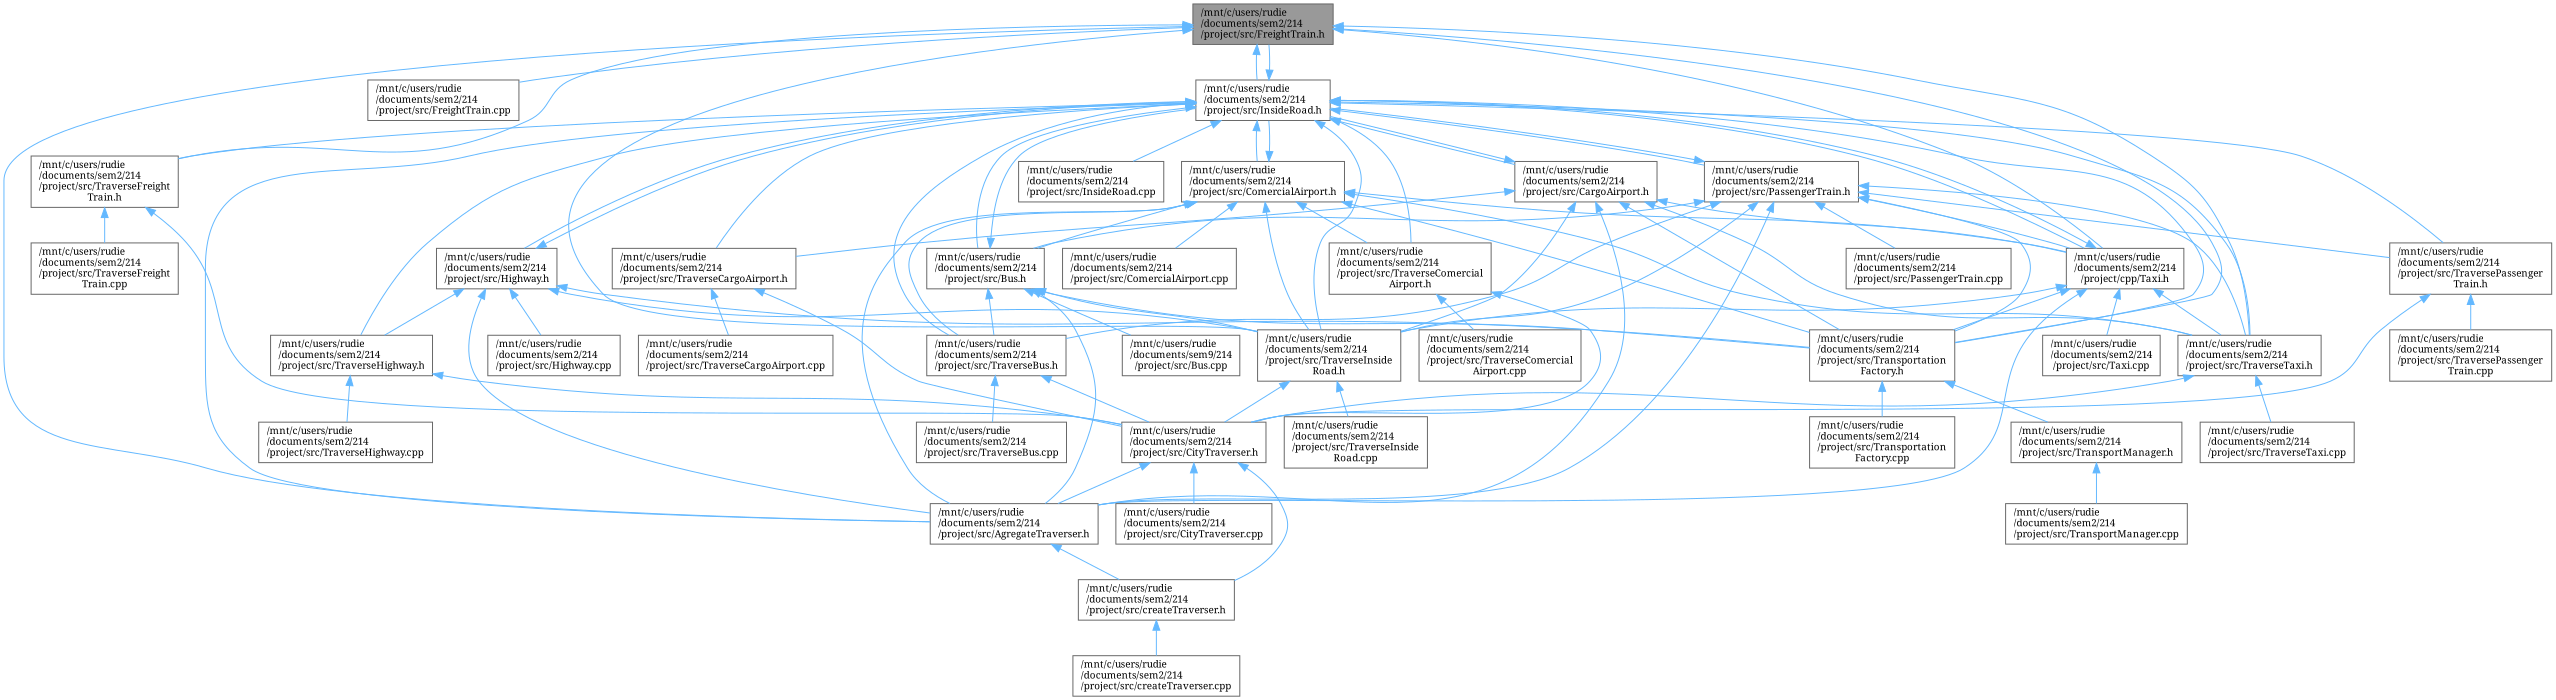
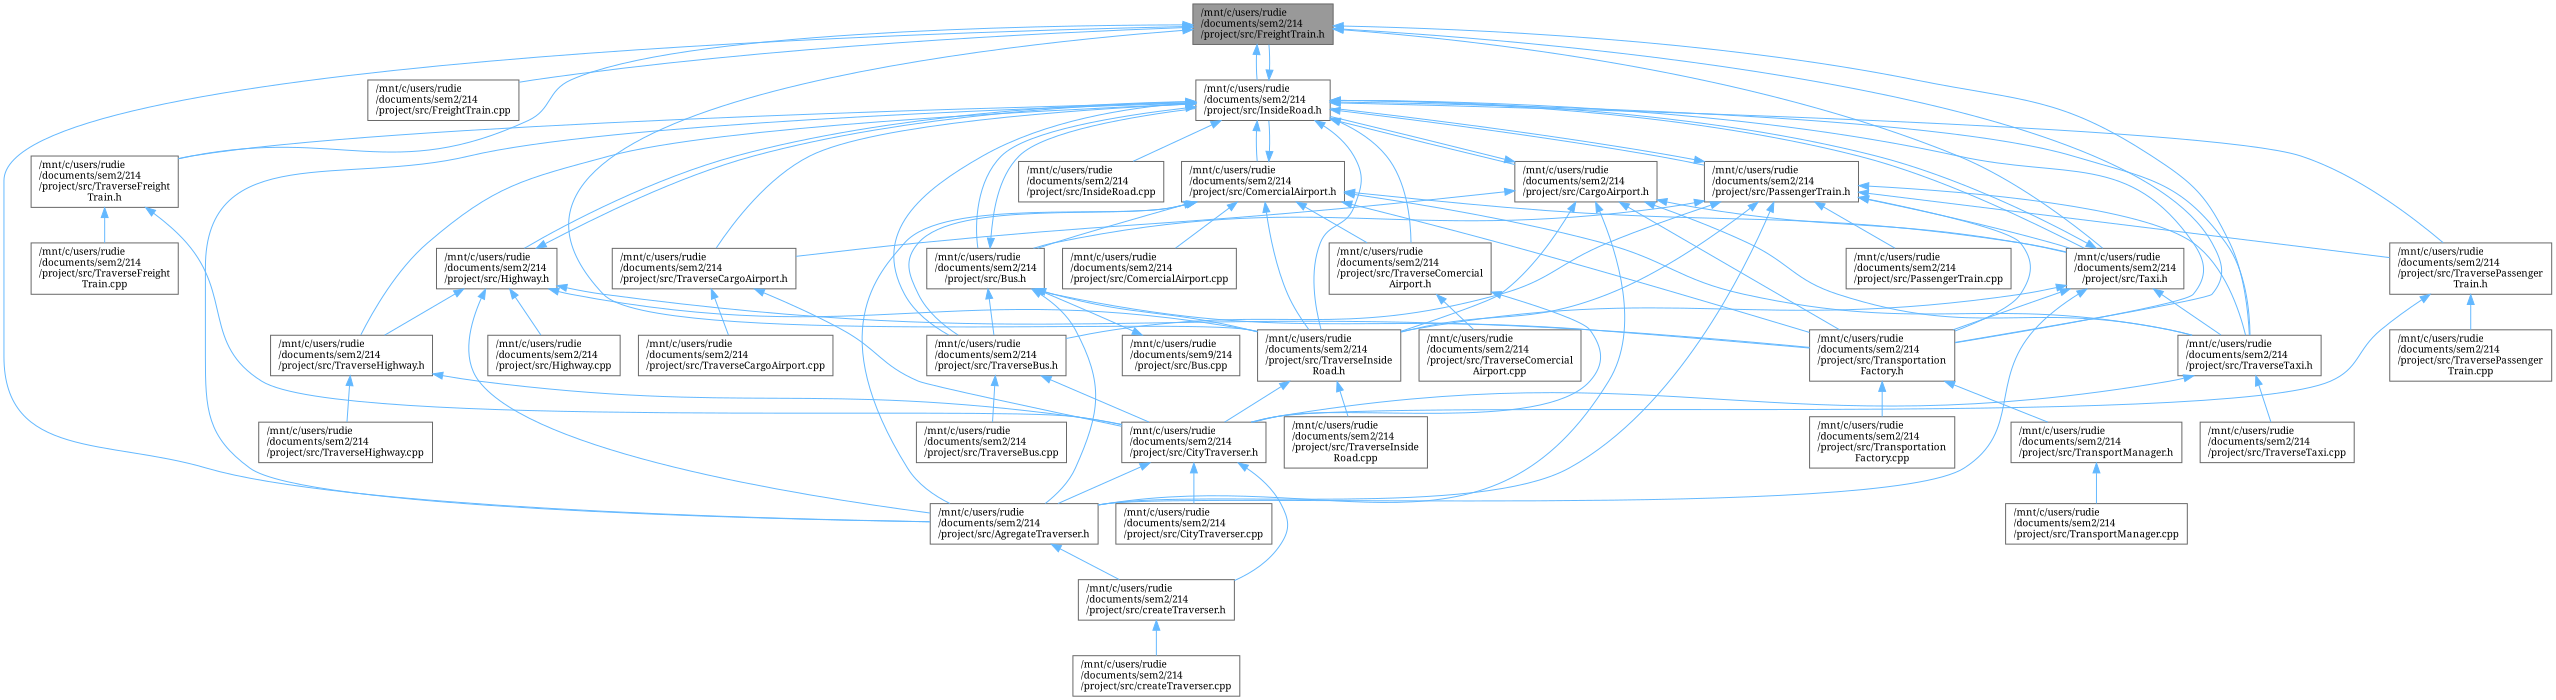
  digraph {
    fontname="Noto Serif"
    node [color=grey40 fillcolor=white fontname="Noto Serif" fontsize=10 shape=box style=filled]
    edge [color=steelblue1 dir=back fontname="Noto Serif" fontsize=10 labelfontname=Helvetica labelfontsize=10 style=solid]
    n1 [color=gray40 fillcolor=grey60 fontcolor=black height=0.2 label="/mnt/c/users/rudie\l/documents/sem2/214\l/project/src/FreightTrain.h" width=0.4]
    n2 [height=0.2 label="/mnt/c/users/rudie\l/documents/sem2/214\l/project/src/AgregateTraverser.h" width=0.4]
    n3 [height=0.2 label="/mnt/c/users/rudie\l/documents/sem2/214\l/project/src/FreightTrain.cpp" width=0.4]
    n4 [height=0.2 label="/mnt/c/users/rudie\l/documents/sem2/214\l/project/src/InsideRoad.h" width=0.4]
    n5 [height=0.2 label="/mnt/c/users/rudie\l/documents/sem2/214\l/project/src/Transportation\lFactory.h" width=0.4]
    n6 [height=0.2 label="/mnt/c/users/rudie\l/documents/sem2/214\l/project/src/TraverseInside\lRoad.h" width=0.4]
-   n7 [height=0.2 label="/mnt/c/users/rudie\l/documents/sem2/214\l/project/cpp/Taxi.h" width=0.4]
+   n7 [height=0.2 label="/mnt/c/users/rudie\l/documents/sem2/214\l/project/src/Taxi.h" width=0.4]
    n8 [height=0.2 label="/mnt/c/users/rudie\l/documents/sem2/214\l/project/src/TraverseTaxi.h" width=0.4]
    n9 [height=0.2 label="/mnt/c/users/rudie\l/documents/sem2/214\l/project/src/TraverseFreight\lTrain.h" width=0.4]
    n10 [height=0.2 label="/mnt/c/users/rudie\l/documents/sem2/214\l/project/src/createTraverser.h" width=0.4]
    n11 [height=0.2 label="/mnt/c/users/rudie\l/documents/sem2/214\l/project/src/Bus.h" width=0.4]
    n12 [height=0.2 label="/mnt/c/users/rudie\l/documents/sem2/214\l/project/src/TraverseBus.h" width=0.4]
    n13 [height=0.2 label="/mnt/c/users/rudie\l/documents/sem2/214\l/project/src/CargoAirport.h" width=0.4]
    n14 [height=0.2 label="/mnt/c/users/rudie\l/documents/sem2/214\l/project/src/TraverseCargoAirport.h" width=0.4]
    n15 [height=0.2 label="/mnt/c/users/rudie\l/documents/sem2/214\l/project/src/ComercialAirport.h" width=0.4]
    n16 [height=0.2 label="/mnt/c/users/rudie\l/documents/sem2/214\l/project/src/TraverseComercial\lAirport.h" width=0.4]
    n17 [height=0.2 label="/mnt/c/users/rudie\l/documents/sem2/214\l/project/src/Highway.h" width=0.4]
    n18 [height=0.2 label="/mnt/c/users/rudie\l/documents/sem2/214\l/project/src/TraverseHighway.h" width=0.4]
    n19 [height=0.2 label="/mnt/c/users/rudie\l/documents/sem2/214\l/project/src/InsideRoad.cpp" width=0.4]
    n20 [height=0.2 label="/mnt/c/users/rudie\l/documents/sem2/214\l/project/src/PassengerTrain.h" width=0.4]
    n21 [height=0.2 label="/mnt/c/users/rudie\l/documents/sem2/214\l/project/src/TraversePassenger\lTrain.h" width=0.4]
    n22 [height=0.2 label="/mnt/c/users/rudie\l/documents/sem2/214\l/project/src/TransportManager.h" width=0.4]
    n23 [height=0.2 label="/mnt/c/users/rudie\l/documents/sem2/214\l/project/src/Transportation\lFactory.cpp" width=0.4]
    n24 [height=0.2 label="/mnt/c/users/rudie\l/documents/sem2/214\l/project/src/CityTraverser.h" width=0.4]
    n25 [height=0.2 label="/mnt/c/users/rudie\l/documents/sem2/214\l/project/src/TraverseInside\lRoad.cpp" width=0.4]
-   n26 [height=0.2 label="/mnt/c/users/rudie\l/documents/sem2/214\l/project/src/Taxi.cpp" width=0.4]
    n27 [height=0.2 label="/mnt/c/users/rudie\l/documents/sem2/214\l/project/src/TraverseTaxi.cpp" width=0.4]
    n28 [height=0.2 label="/mnt/c/users/rudie\l/documents/sem2/214\l/project/src/TraverseFreight\lTrain.cpp" width=0.4]
    n29 [height=0.2 label="/mnt/c/users/rudie\l/documents/sem2/214\l/project/src/createTraverser.cpp" width=0.4]
    n30 [height=0.2 label="/mnt/c/users/rudie\l/documents/sem9/214\l/project/src/Bus.cpp" width=0.4]
    n31 [height=0.2 label="/mnt/c/users/rudie\l/documents/sem2/214\l/project/src/TraverseBus.cpp" width=0.4]
    n32 [height=0.2 label="/mnt/c/users/rudie\l/documents/sem2/214\l/project/src/TraverseCargoAirport.cpp" width=0.4]
    n33 [height=0.2 label="/mnt/c/users/rudie\l/documents/sem2/214\l/project/src/ComercialAirport.cpp" width=0.4]
    n34 [height=0.2 label="/mnt/c/users/rudie\l/documents/sem2/214\l/project/src/TraverseComercial\lAirport.cpp" width=0.4]
    n35 [height=0.2 label="/mnt/c/users/rudie\l/documents/sem2/214\l/project/src/Highway.cpp" width=0.4]
    n36 [height=0.2 label="/mnt/c/users/rudie\l/documents/sem2/214\l/project/src/TraverseHighway.cpp" width=0.4]
    n37 [height=0.2 label="/mnt/c/users/rudie\l/documents/sem2/214\l/project/src/PassengerTrain.cpp" width=0.4]
    n38 [height=0.2 label="/mnt/c/users/rudie\l/documents/sem2/214\l/project/src/TraversePassenger\lTrain.cpp" width=0.4]
    n39 [height=0.2 label="/mnt/c/users/rudie\l/documents/sem2/214\l/project/src/TransportManager.cpp" width=0.4]
    n40 [height=0.2 label="/mnt/c/users/rudie\l/documents/sem2/214\l/project/src/CityTraverser.cpp" width=0.4]
    n1 -> n2
    n1 -> n3
    n1 -> n4
    n1 -> n5
    n1 -> n6
    n1 -> n7
    n1 -> n8
    n1 -> n9
    n2 -> n10
    n4 -> n1
    n4 -> n2
    n4 -> n5
    n4 -> n6
    n4 -> n7
    n4 -> n8
    n4 -> n9
    n4 -> n11
    n4 -> n12
    n4 -> n13
    n4 -> n14
    n4 -> n15
    n4 -> n16
    n4 -> n17
    n4 -> n18
    n4 -> n19
    n4 -> n20
    n4 -> n21
    n5 -> n22
    n5 -> n23
    n6 -> n24
    n6 -> n25
    n7 -> n2
    n7 -> n4
    n7 -> n5
    n7 -> n6
    n7 -> n8
-   n7 -> n26
    n8 -> n24
    n8 -> n27
    n9 -> n24
    n9 -> n28
    n10 -> n29
    n11 -> n2
    n11 -> n4
    n11 -> n5
    n11 -> n6
    n11 -> n12
-   n11 -> n30
+   n30 -> n11
    n12 -> n24
    n12 -> n31
    n13 -> n2
    n13 -> n4
    n13 -> n5
    n13 -> n6
    n13 -> n7
    n13 -> n8
    n13 -> n14
    n14 -> n24
    n14 -> n32
    n15 -> n2
    n15 -> n4
    n15 -> n5
    n15 -> n6
    n15 -> n7
    n15 -> n8
    n15 -> n11
    n15 -> n12
    n15 -> n16
    n15 -> n33
    n16 -> n24
    n16 -> n34
    n17 -> n2
    n17 -> n4
    n17 -> n5
    n17 -> n6
    n17 -> n18
    n17 -> n35
    n18 -> n24
    n18 -> n36
    n20 -> n2
    n20 -> n4
    n20 -> n5
    n20 -> n6
    n20 -> n7
    n20 -> n8
    n20 -> n11
    n20 -> n12
    n20 -> n21
    n20 -> n37
    n21 -> n24
    n21 -> n38
    n22 -> n39
    n24 -> n2
    n24 -> n10
    n24 -> n40
  }
